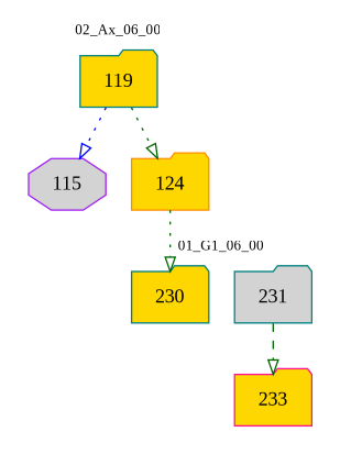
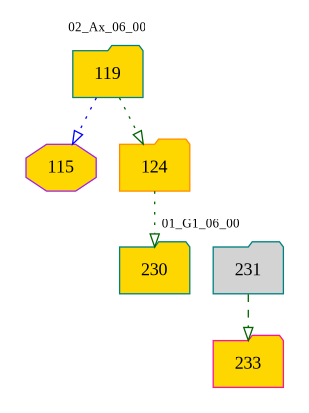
  digraph {
    fontname="Liberation Serif"
    node [color=teal fillcolor=gold fontname="Liberation Serif" shape=folder style=filled]
    edge [arrowhead=onormal color=darkgreen fontname="Liberation Serif" style=dotted]
    n1 [label=119]
-   n2 [color=purple fillcolor=lightgrey label=115 shape=octagon]
+   n2 [color=purple label=115 shape=octagon]
    n3 [color=darkorange label=124]
    n4 [fillcolor=lightgrey label=231]
    n5 [label=230]
    n6 [color=deeppink label=233]
    subgraph cluster_1 {
      color=white
      fontsize=10
      label="02_Ax_06_00"
      n1
      n2
      n3
    }
    subgraph cluster_2 {
      color=white
      fontsize=10
      label="01_G1_06_00"
      n4
      n5
      n6
    }
    n1 -> n2 [color=blue]
    n1 -> n3
    n3 -> n5
    n4 -> n6 [style=dashed]
  }
